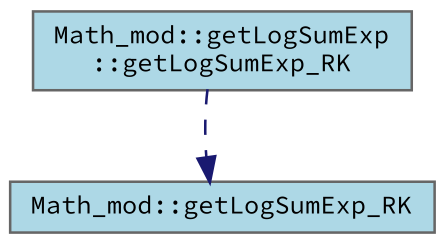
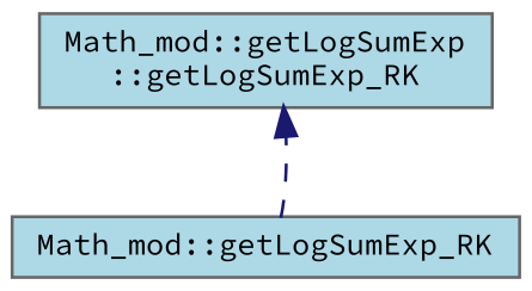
  digraph {
    rankdir=TB
    fontname="Source Code Pro"
    node [color=gray40 fillcolor=lightblue fontname="Source Code Pro" fontsize=10 shape=record style=filled]
    n1 [fontcolor=black height=0.2 label="Math_mod::getLogSumExp\l::getLogSumExp_RK" width=0.4]
    n2 [height=0.2 label="Math_mod::getLogSumExp_RK" width=0.4]
-   n1 -> n2 [color=midnightblue fontname="Source Code Pro" fontsize=10 labelfontname=Helvetica labelfontsize=10 style=dashed]
+   n2 -> n1 [color=midnightblue fontname="Source Code Pro" fontsize=10 labelfontname=Helvetica labelfontsize=10 style=dashed]
  }
